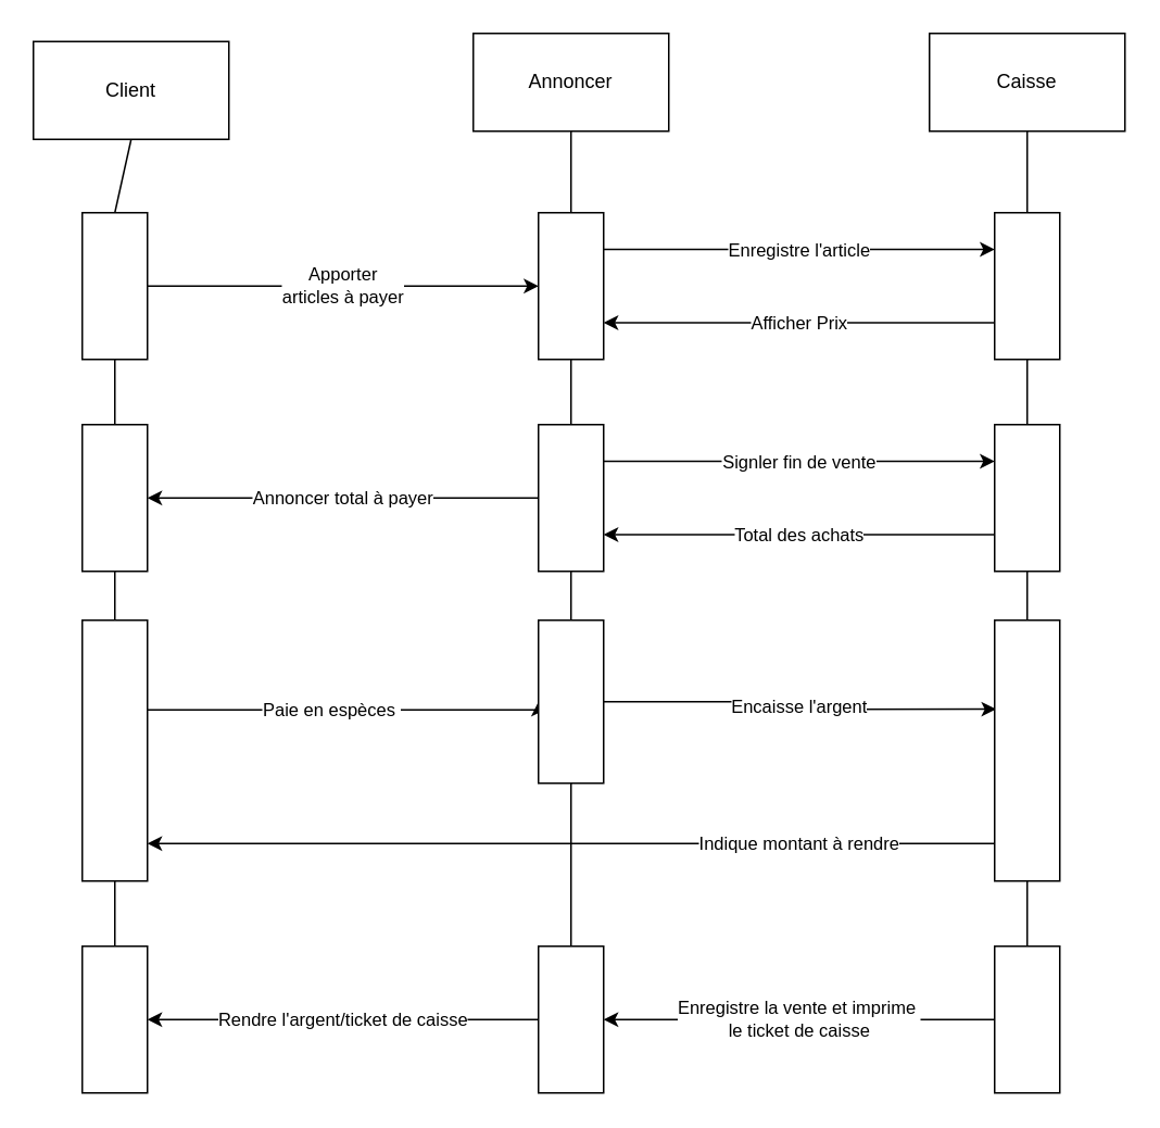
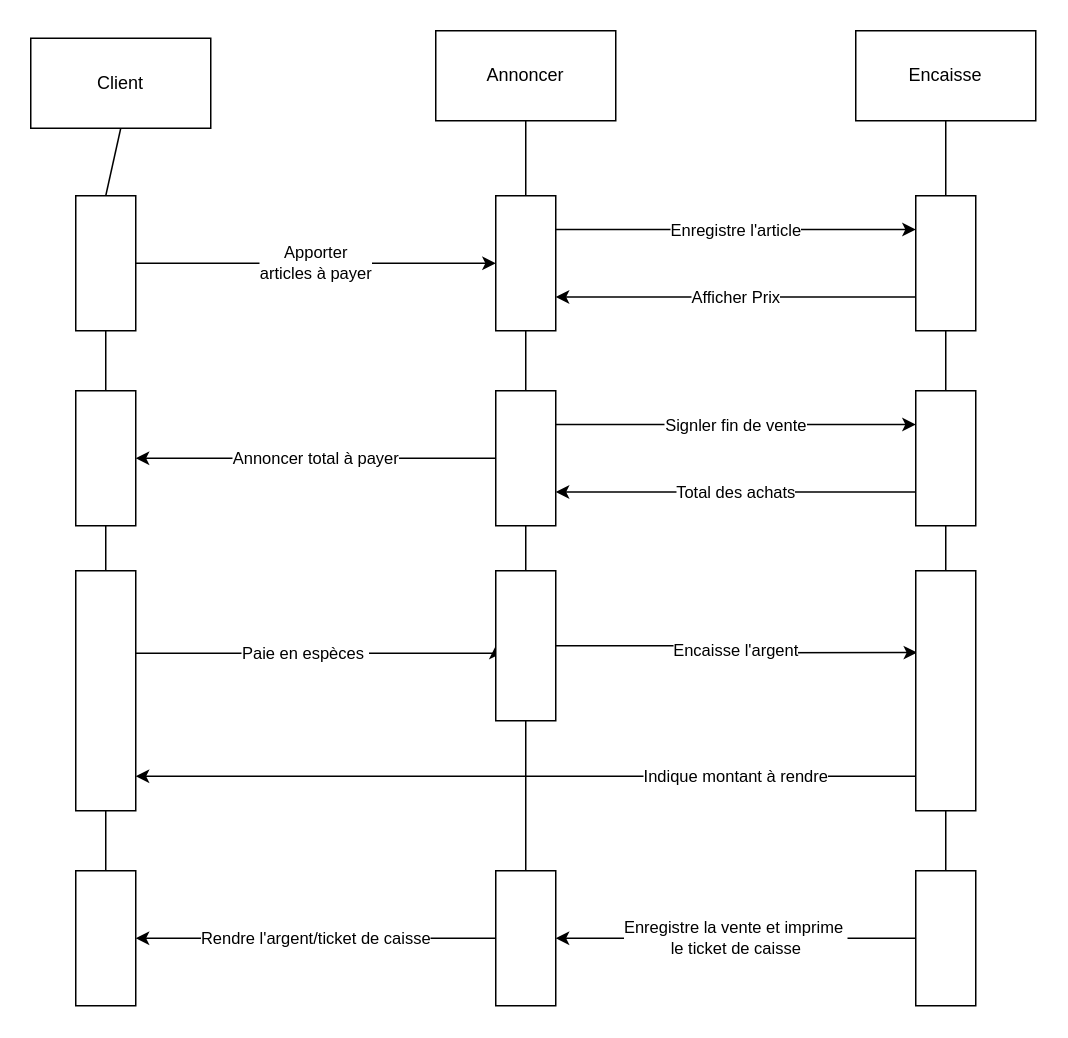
  <mxCell id="0" />
  <mxCell id="1" parent="0" />
  <mxCell id="2" value="Client" style="rounded=0;whiteSpace=wrap;html=1;" vertex="1" parent="1"><mxGeometry x="20" y="25" width="120" height="60" as="geometry" /></mxCell>
  <mxCell id="3" value="Annoncer" style="rounded=0;whiteSpace=wrap;html=1;" vertex="1" parent="1"><mxGeometry x="290" y="20" width="120" height="60" as="geometry" /></mxCell>
  <mxCell id="4" value="Apporter &lt;br&gt;articles à payer" style="edgeStyle=orthogonalEdgeStyle;rounded=0;orthogonalLoop=1;jettySize=auto;html=1;exitX=1;exitY=0.5;exitDx=0;exitDy=0;entryX=0;entryY=0.5;entryDx=0;entryDy=0;" edge="1" parent="1" source="5" target="7"><mxGeometry relative="1" as="geometry" /></mxCell>
  <mxCell id="5" value="" style="rounded=0;whiteSpace=wrap;html=1;" vertex="1" parent="1"><mxGeometry x="50" y="130" width="40" height="90" as="geometry" /></mxCell>
  <mxCell id="6" value="Enregistre l'article" style="edgeStyle=orthogonalEdgeStyle;rounded=0;orthogonalLoop=1;jettySize=auto;html=1;entryX=0;entryY=0.25;entryDx=0;entryDy=0;exitX=1;exitY=0.25;exitDx=0;exitDy=0;" edge="1" parent="1" source="7" target="9"><mxGeometry relative="1" as="geometry" /></mxCell>
  <mxCell id="7" value="" style="rounded=0;whiteSpace=wrap;html=1;" vertex="1" parent="1"><mxGeometry x="330" y="130" width="40" height="90" as="geometry" /></mxCell>
- <mxCell id="8" value="Caisse" style="rounded=0;whiteSpace=wrap;html=1;" vertex="1" parent="1"><mxGeometry x="570" y="20" width="120" height="60" as="geometry" /></mxCell>
+ <mxCell id="8" value="Encaisse" style="rounded=0;whiteSpace=wrap;html=1;" vertex="1" parent="1"><mxGeometry x="570" y="20" width="120" height="60" as="geometry" /></mxCell>
  <mxCell id="9" value="" style="rounded=0;whiteSpace=wrap;html=1;" vertex="1" parent="1"><mxGeometry x="610" y="130" width="40" height="90" as="geometry" /></mxCell>
  <mxCell id="10" value="Afficher Prix" style="edgeStyle=orthogonalEdgeStyle;rounded=0;orthogonalLoop=1;jettySize=auto;html=1;exitX=0;exitY=0.75;exitDx=0;exitDy=0;entryX=1;entryY=0.75;entryDx=0;entryDy=0;" edge="1" parent="1" source="9" target="7"><mxGeometry relative="1" as="geometry" /></mxCell>
  <mxCell id="11" value="Total des achats" style="edgeStyle=orthogonalEdgeStyle;rounded=0;orthogonalLoop=1;jettySize=auto;html=1;exitX=0;exitY=0.75;exitDx=0;exitDy=0;entryX=1;entryY=0.75;entryDx=0;entryDy=0;" edge="1" parent="1" source="12" target="15"><mxGeometry relative="1" as="geometry" /></mxCell>
  <mxCell id="12" value="" style="rounded=0;whiteSpace=wrap;html=1;" vertex="1" parent="1"><mxGeometry x="610" y="260" width="40" height="90" as="geometry" /></mxCell>
  <mxCell id="13" value="Annoncer total à payer" style="edgeStyle=orthogonalEdgeStyle;rounded=0;orthogonalLoop=1;jettySize=auto;html=1;entryX=1;entryY=0.5;entryDx=0;entryDy=0;" edge="1" parent="1" source="15" target="16"><mxGeometry relative="1" as="geometry" /></mxCell>
  <mxCell id="14" value="Signler fin de vente" style="edgeStyle=orthogonalEdgeStyle;rounded=0;orthogonalLoop=1;jettySize=auto;html=1;entryX=0;entryY=0.25;entryDx=0;entryDy=0;exitX=1;exitY=0.25;exitDx=0;exitDy=0;" edge="1" parent="1" source="15" target="12"><mxGeometry relative="1" as="geometry" /></mxCell>
  <mxCell id="15" value="" style="rounded=0;whiteSpace=wrap;html=1;" vertex="1" parent="1"><mxGeometry x="330" y="260" width="40" height="90" as="geometry" /></mxCell>
  <mxCell id="16" value="" style="rounded=0;whiteSpace=wrap;html=1;" vertex="1" parent="1"><mxGeometry x="50" y="260" width="40" height="90" as="geometry" /></mxCell>
  <mxCell id="17" value="Paie en espèces&amp;nbsp;" style="edgeStyle=orthogonalEdgeStyle;rounded=0;orthogonalLoop=1;jettySize=auto;html=1;entryX=0;entryY=0.5;entryDx=0;entryDy=0;" edge="1" parent="1" source="18" target="21"><mxGeometry x="-0.077" relative="1" as="geometry"><mxPoint x="310" y="370" as="targetPoint" /><Array as="points"><mxPoint x="160" y="435" /><mxPoint x="160" y="435" /></Array><mxPoint as="offset" /></mxGeometry></mxCell>
  <mxCell id="18" value="" style="rounded=0;whiteSpace=wrap;html=1;" vertex="1" parent="1"><mxGeometry x="50" y="380" width="40" height="160" as="geometry" /></mxCell>
  <mxCell id="19" value="Rendre l'argent/ticket de caisse" style="edgeStyle=orthogonalEdgeStyle;rounded=0;orthogonalLoop=1;jettySize=auto;html=1;exitX=0;exitY=0.5;exitDx=0;exitDy=0;entryX=1;entryY=0.5;entryDx=0;entryDy=0;" edge="1" parent="1" source="25" target="24"><mxGeometry relative="1" as="geometry"><Array as="points"><mxPoint x="130" y="625" /><mxPoint x="130" y="625" /></Array></mxGeometry></mxCell>
  <mxCell id="20" value="Encaisse l'argent" style="edgeStyle=orthogonalEdgeStyle;rounded=0;orthogonalLoop=1;jettySize=auto;html=1;entryX=0.023;entryY=0.341;entryDx=0;entryDy=0;entryPerimeter=0;" edge="1" parent="1" source="21" target="23"><mxGeometry relative="1" as="geometry"><Array as="points"><mxPoint x="490" y="430" /><mxPoint x="490" y="435" /></Array></mxGeometry></mxCell>
  <mxCell id="21" value="" style="rounded=0;whiteSpace=wrap;html=1;" vertex="1" parent="1"><mxGeometry x="330" y="380" width="40" height="100" as="geometry" /></mxCell>
  <mxCell id="22" value="Indique montant à rendre" style="edgeStyle=orthogonalEdgeStyle;rounded=0;orthogonalLoop=1;jettySize=auto;html=1;exitX=0;exitY=0.75;exitDx=0;exitDy=0;" edge="1" parent="1" source="23"><mxGeometry x="-0.49" relative="1" as="geometry"><mxPoint x="90" y="517" as="targetPoint" /><Array as="points"><mxPoint x="610" y="517" /></Array><mxPoint as="offset" /></mxGeometry></mxCell>
  <mxCell id="23" value="" style="rounded=0;whiteSpace=wrap;html=1;" vertex="1" parent="1"><mxGeometry x="610" y="380" width="40" height="160" as="geometry" /></mxCell>
  <mxCell id="24" value="" style="rounded=0;whiteSpace=wrap;html=1;" vertex="1" parent="1"><mxGeometry x="50" y="580" width="40" height="90" as="geometry" /></mxCell>
  <mxCell id="25" value="" style="rounded=0;whiteSpace=wrap;html=1;" vertex="1" parent="1"><mxGeometry x="330" y="580" width="40" height="90" as="geometry" /></mxCell>
  <mxCell id="26" value="Enregistre la vente et imprime&amp;nbsp;&lt;br&gt;le ticket de caisse" style="edgeStyle=orthogonalEdgeStyle;rounded=0;orthogonalLoop=1;jettySize=auto;html=1;entryX=1;entryY=0.5;entryDx=0;entryDy=0;" edge="1" parent="1" source="27" target="25"><mxGeometry relative="1" as="geometry" /></mxCell>
  <mxCell id="27" value="" style="rounded=0;whiteSpace=wrap;html=1;" vertex="1" parent="1"><mxGeometry x="610" y="580" width="40" height="90" as="geometry" /></mxCell>
  <mxCell id="28" value="" style="endArrow=none;html=1;rounded=0;entryX=0.5;entryY=1;entryDx=0;entryDy=0;exitX=0.5;exitY=0;exitDx=0;exitDy=0;" edge="1" parent="1" source="5" target="2"><mxGeometry width="50" height="50" relative="1" as="geometry"><mxPoint x="240" y="420" as="sourcePoint" /><mxPoint x="290" y="370" as="targetPoint" /></mxGeometry></mxCell>
  <mxCell id="29" value="" style="endArrow=none;html=1;rounded=0;entryX=0.5;entryY=1;entryDx=0;entryDy=0;exitX=0.5;exitY=0;exitDx=0;exitDy=0;" edge="1" parent="1" source="7" target="3"><mxGeometry width="50" height="50" relative="1" as="geometry"><mxPoint x="80" y="140" as="sourcePoint" /><mxPoint x="80" y="90" as="targetPoint" /></mxGeometry></mxCell>
  <mxCell id="30" value="" style="endArrow=none;html=1;rounded=0;entryX=0.5;entryY=1;entryDx=0;entryDy=0;exitX=0.5;exitY=0;exitDx=0;exitDy=0;" edge="1" parent="1" source="9" target="8"><mxGeometry width="50" height="50" relative="1" as="geometry"><mxPoint x="90" y="150" as="sourcePoint" /><mxPoint x="90" y="100" as="targetPoint" /></mxGeometry></mxCell>
  <mxCell id="31" value="" style="endArrow=none;html=1;rounded=0;entryX=0.5;entryY=1;entryDx=0;entryDy=0;exitX=0.5;exitY=0;exitDx=0;exitDy=0;" edge="1" parent="1" source="16" target="5"><mxGeometry width="50" height="50" relative="1" as="geometry"><mxPoint x="100" y="160" as="sourcePoint" /><mxPoint x="100" y="110" as="targetPoint" /></mxGeometry></mxCell>
  <mxCell id="32" value="" style="endArrow=none;html=1;rounded=0;entryX=0.5;entryY=1;entryDx=0;entryDy=0;exitX=0.5;exitY=0;exitDx=0;exitDy=0;" edge="1" parent="1" source="15" target="7"><mxGeometry width="50" height="50" relative="1" as="geometry"><mxPoint x="110" y="170" as="sourcePoint" /><mxPoint x="110" y="120" as="targetPoint" /></mxGeometry></mxCell>
  <mxCell id="33" value="" style="endArrow=none;html=1;rounded=0;entryX=0.5;entryY=1;entryDx=0;entryDy=0;exitX=0.5;exitY=0;exitDx=0;exitDy=0;" edge="1" parent="1" source="12" target="9"><mxGeometry width="50" height="50" relative="1" as="geometry"><mxPoint x="120" y="180" as="sourcePoint" /><mxPoint x="120" y="130" as="targetPoint" /></mxGeometry></mxCell>
  <mxCell id="34" value="" style="endArrow=none;html=1;rounded=0;entryX=0.5;entryY=1;entryDx=0;entryDy=0;exitX=0.5;exitY=0;exitDx=0;exitDy=0;" edge="1" parent="1" source="18" target="16"><mxGeometry width="50" height="50" relative="1" as="geometry"><mxPoint x="130" y="190" as="sourcePoint" /><mxPoint x="130" y="140" as="targetPoint" /></mxGeometry></mxCell>
  <mxCell id="35" value="" style="endArrow=none;html=1;rounded=0;entryX=0.5;entryY=1;entryDx=0;entryDy=0;exitX=0.5;exitY=0;exitDx=0;exitDy=0;" edge="1" parent="1" source="21" target="15"><mxGeometry width="50" height="50" relative="1" as="geometry"><mxPoint x="140" y="200" as="sourcePoint" /><mxPoint x="140" y="150" as="targetPoint" /></mxGeometry></mxCell>
  <mxCell id="36" value="" style="endArrow=none;html=1;rounded=0;entryX=0.5;entryY=1;entryDx=0;entryDy=0;exitX=0.5;exitY=0;exitDx=0;exitDy=0;" edge="1" parent="1" source="23" target="12"><mxGeometry width="50" height="50" relative="1" as="geometry"><mxPoint x="150" y="210" as="sourcePoint" /><mxPoint x="150" y="160" as="targetPoint" /></mxGeometry></mxCell>
  <mxCell id="37" value="" style="endArrow=none;html=1;rounded=0;entryX=0.5;entryY=1;entryDx=0;entryDy=0;exitX=0.5;exitY=0;exitDx=0;exitDy=0;" edge="1" parent="1" source="24" target="18"><mxGeometry width="50" height="50" relative="1" as="geometry"><mxPoint x="160" y="220" as="sourcePoint" /><mxPoint x="160" y="170" as="targetPoint" /></mxGeometry></mxCell>
  <mxCell id="38" value="" style="endArrow=none;html=1;rounded=0;entryX=0.5;entryY=1;entryDx=0;entryDy=0;exitX=0.5;exitY=0;exitDx=0;exitDy=0;" edge="1" parent="1" source="25" target="21"><mxGeometry width="50" height="50" relative="1" as="geometry"><mxPoint x="330" y="570" as="sourcePoint" /><mxPoint x="170" y="180" as="targetPoint" /></mxGeometry></mxCell>
  <mxCell id="39" value="" style="endArrow=none;html=1;rounded=0;entryX=0.5;entryY=1;entryDx=0;entryDy=0;exitX=0.5;exitY=0;exitDx=0;exitDy=0;" edge="1" parent="1" source="27" target="23"><mxGeometry width="50" height="50" relative="1" as="geometry"><mxPoint x="180" y="240" as="sourcePoint" /><mxPoint x="180" y="190" as="targetPoint" /></mxGeometry></mxCell>
